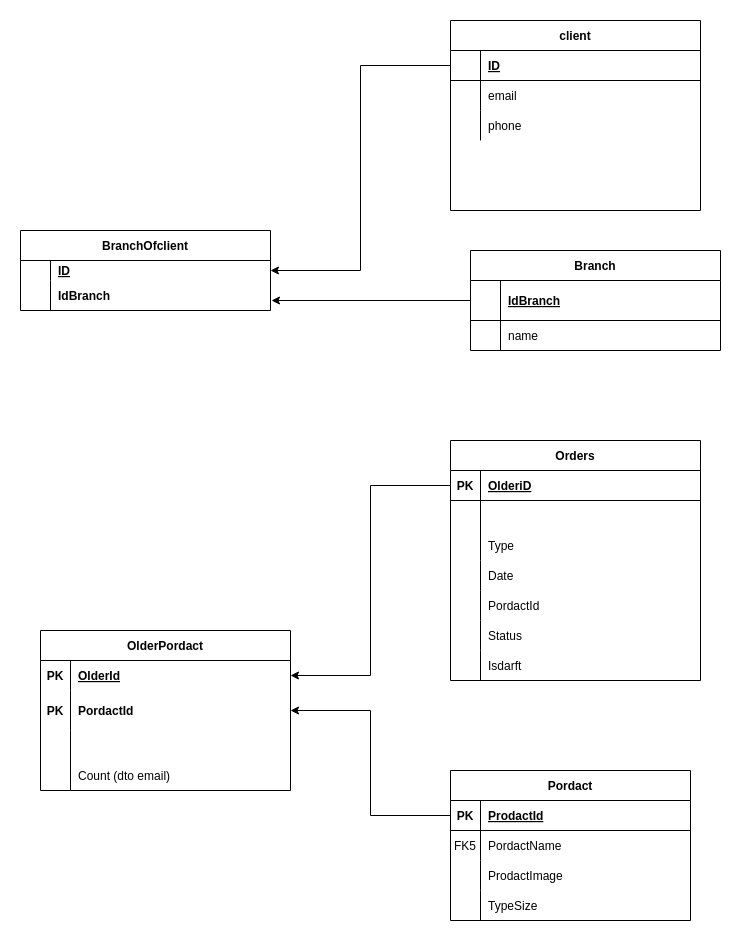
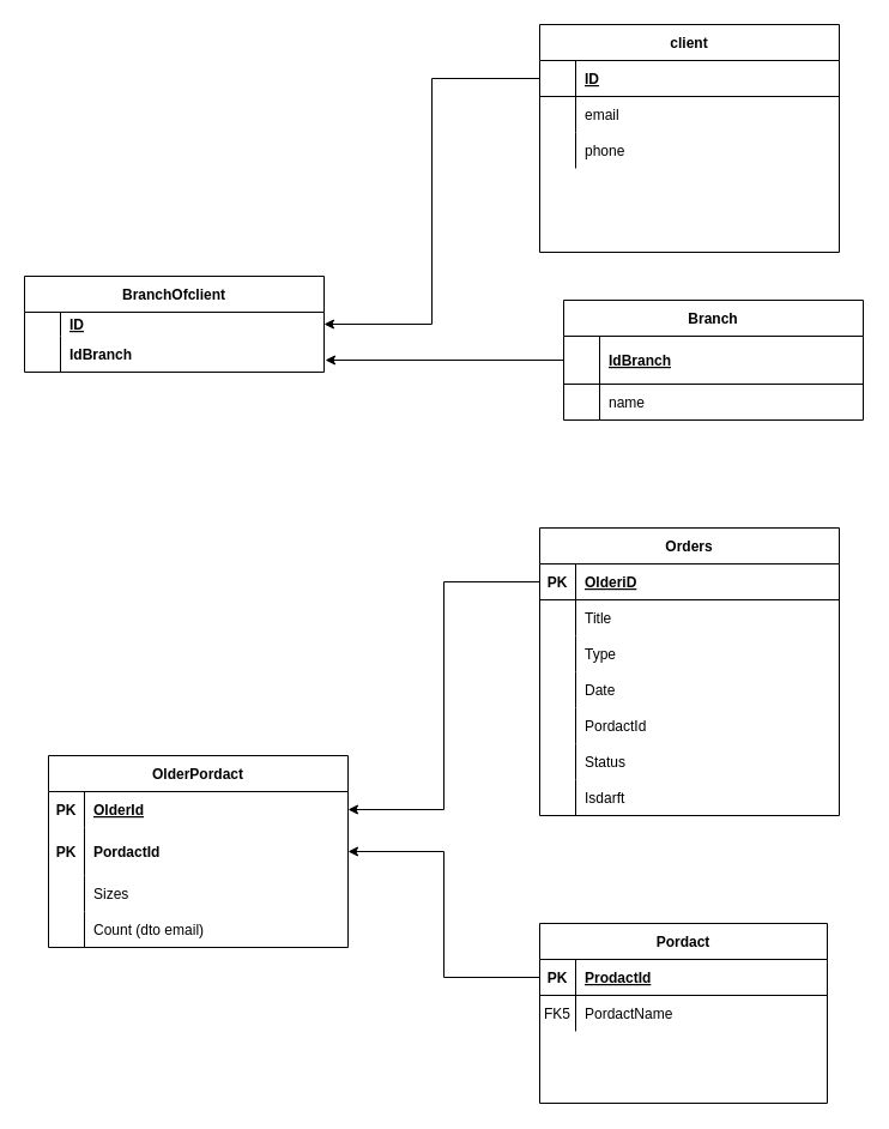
  <mxCell id="0" />
  <mxCell id="1" parent="0" />
  <mxCell id="2" value="Pordact" style="shape=table;startSize=30;container=1;collapsible=1;childLayout=tableLayout;fixedRows=1;rowLines=0;fontStyle=1;align=center;resizeLast=1;" parent="1" vertex="1"><mxGeometry x="450" y="770" width="240" height="150" as="geometry" /></mxCell>
  <mxCell id="3" value="" style="shape=partialRectangle;collapsible=0;dropTarget=0;pointerEvents=0;fillColor=none;points=[[0,0.5],[1,0.5]];portConstraint=eastwest;top=0;left=0;right=0;bottom=1;" parent="2" vertex="1"><mxGeometry y="30" width="240" height="30" as="geometry" /></mxCell>
  <mxCell id="4" value="PK" style="shape=partialRectangle;overflow=hidden;connectable=0;fillColor=none;top=0;left=0;bottom=0;right=0;fontStyle=1;" parent="3" vertex="1"><mxGeometry width="30" height="30" as="geometry"><mxRectangle width="30" height="30" as="alternateBounds" /></mxGeometry></mxCell>
  <mxCell id="5" value="ProdactId" style="shape=partialRectangle;overflow=hidden;connectable=0;fillColor=none;top=0;left=0;bottom=0;right=0;align=left;spacingLeft=6;fontStyle=5;" parent="3" vertex="1"><mxGeometry x="30" width="210" height="30" as="geometry"><mxRectangle width="210" height="30" as="alternateBounds" /></mxGeometry></mxCell>
  <mxCell id="6" value="" style="shape=partialRectangle;collapsible=0;dropTarget=0;pointerEvents=0;fillColor=none;points=[[0,0.5],[1,0.5]];portConstraint=eastwest;top=0;left=0;right=0;bottom=0;" parent="2" vertex="1"><mxGeometry y="60" width="240" height="30" as="geometry" /></mxCell>
  <mxCell id="7" value="FK5" style="shape=partialRectangle;overflow=hidden;connectable=0;fillColor=none;top=0;left=0;bottom=0;right=0;" parent="6" vertex="1"><mxGeometry width="30" height="30" as="geometry"><mxRectangle width="30" height="30" as="alternateBounds" /></mxGeometry></mxCell>
  <mxCell id="8" value="PordactName" style="shape=partialRectangle;overflow=hidden;connectable=0;fillColor=none;top=0;left=0;bottom=0;right=0;align=left;spacingLeft=6;" parent="6" vertex="1"><mxGeometry x="30" width="210" height="30" as="geometry"><mxRectangle width="210" height="30" as="alternateBounds" /></mxGeometry></mxCell>
  <mxCell id="9" value="" style="shape=partialRectangle;collapsible=0;dropTarget=0;pointerEvents=0;fillColor=none;points=[[0,0.5],[1,0.5]];portConstraint=eastwest;top=0;left=0;right=0;bottom=0;" parent="2" vertex="1"><mxGeometry y="90" width="240" height="30" as="geometry" /></mxCell>
  <mxCell id="10" value="" style="shape=partialRectangle;overflow=hidden;connectable=0;fillColor=none;top=0;left=0;bottom=0;right=0;" parent="9" vertex="1"><mxGeometry width="30" height="30" as="geometry"><mxRectangle width="30" height="30" as="alternateBounds" /></mxGeometry></mxCell>
- <mxCell id="11" value="ProdactImage" style="shape=partialRectangle;overflow=hidden;connectable=0;fillColor=none;top=0;left=0;bottom=0;right=0;align=left;spacingLeft=6;" parent="9" vertex="1"><mxGeometry x="30" width="210" height="30" as="geometry"><mxRectangle width="210" height="30" as="alternateBounds" /></mxGeometry></mxCell>
  <mxCell id="12" value="" style="shape=partialRectangle;collapsible=0;dropTarget=0;pointerEvents=0;fillColor=none;points=[[0,0.5],[1,0.5]];portConstraint=eastwest;top=0;left=0;right=0;bottom=0;" parent="2" vertex="1"><mxGeometry y="120" width="240" height="30" as="geometry" /></mxCell>
  <mxCell id="13" value="" style="shape=partialRectangle;overflow=hidden;connectable=0;fillColor=none;top=0;left=0;bottom=0;right=0;" parent="12" vertex="1"><mxGeometry width="30" height="30" as="geometry"><mxRectangle width="30" height="30" as="alternateBounds" /></mxGeometry></mxCell>
- <mxCell id="14" value="TypeSize" style="shape=partialRectangle;overflow=hidden;connectable=0;fillColor=none;top=0;left=0;bottom=0;right=0;align=left;spacingLeft=6;" parent="12" vertex="1"><mxGeometry x="30" width="210" height="30" as="geometry"><mxRectangle width="210" height="30" as="alternateBounds" /></mxGeometry></mxCell>
  <mxCell id="15" value="client" style="shape=table;startSize=30;container=1;collapsible=1;childLayout=tableLayout;fixedRows=1;rowLines=0;fontStyle=1;align=center;resizeLast=1;" parent="1" vertex="1"><mxGeometry x="450" y="20" width="250" height="190" as="geometry" /></mxCell>
  <mxCell id="16" value="" style="shape=partialRectangle;collapsible=0;dropTarget=0;pointerEvents=0;fillColor=none;points=[[0,0.5],[1,0.5]];portConstraint=eastwest;top=0;left=0;right=0;bottom=1;" parent="15" vertex="1"><mxGeometry y="30" width="250" height="30" as="geometry" /></mxCell>
  <mxCell id="17" value="" style="shape=partialRectangle;overflow=hidden;connectable=0;fillColor=none;top=0;left=0;bottom=0;right=0;fontStyle=1;" parent="16" vertex="1"><mxGeometry width="30" height="30" as="geometry"><mxRectangle width="30" height="30" as="alternateBounds" /></mxGeometry></mxCell>
  <mxCell id="18" value="ID" style="shape=partialRectangle;overflow=hidden;connectable=0;fillColor=none;top=0;left=0;bottom=0;right=0;align=left;spacingLeft=6;fontStyle=5;" parent="16" vertex="1"><mxGeometry x="30" width="220" height="30" as="geometry"><mxRectangle width="220" height="30" as="alternateBounds" /></mxGeometry></mxCell>
  <mxCell id="19" value="" style="shape=partialRectangle;collapsible=0;dropTarget=0;pointerEvents=0;fillColor=none;points=[[0,0.5],[1,0.5]];portConstraint=eastwest;top=0;left=0;right=0;bottom=0;" parent="15" vertex="1"><mxGeometry y="60" width="250" height="30" as="geometry" /></mxCell>
  <mxCell id="20" value="" style="shape=partialRectangle;overflow=hidden;connectable=0;fillColor=none;top=0;left=0;bottom=0;right=0;" parent="19" vertex="1"><mxGeometry width="30" height="30" as="geometry"><mxRectangle width="30" height="30" as="alternateBounds" /></mxGeometry></mxCell>
  <mxCell id="21" value="email" style="shape=partialRectangle;overflow=hidden;connectable=0;fillColor=none;top=0;left=0;bottom=0;right=0;align=left;spacingLeft=6;" parent="19" vertex="1"><mxGeometry x="30" width="220" height="30" as="geometry"><mxRectangle width="220" height="30" as="alternateBounds" /></mxGeometry></mxCell>
  <mxCell id="22" value="" style="shape=partialRectangle;collapsible=0;dropTarget=0;pointerEvents=0;fillColor=none;points=[[0,0.5],[1,0.5]];portConstraint=eastwest;top=0;left=0;right=0;bottom=0;" parent="15" vertex="1"><mxGeometry y="90" width="250" height="30" as="geometry" /></mxCell>
  <mxCell id="23" value="" style="shape=partialRectangle;overflow=hidden;connectable=0;fillColor=none;top=0;left=0;bottom=0;right=0;" parent="22" vertex="1"><mxGeometry width="30" height="30" as="geometry"><mxRectangle width="30" height="30" as="alternateBounds" /></mxGeometry></mxCell>
  <mxCell id="24" value="phone" style="shape=partialRectangle;overflow=hidden;connectable=0;fillColor=none;top=0;left=0;bottom=0;right=0;align=left;spacingLeft=6;" parent="22" vertex="1"><mxGeometry x="30" width="220" height="30" as="geometry"><mxRectangle width="220" height="30" as="alternateBounds" /></mxGeometry></mxCell>
  <mxCell id="25" value="Orders" style="shape=table;startSize=30;container=1;collapsible=1;childLayout=tableLayout;fixedRows=1;rowLines=0;fontStyle=1;align=center;resizeLast=1;" parent="1" vertex="1"><mxGeometry x="450" y="440" width="250" height="240" as="geometry"><mxRectangle x="450" y="120" width="80" height="30" as="alternateBounds" /></mxGeometry></mxCell>
  <mxCell id="26" value="" style="shape=partialRectangle;collapsible=0;dropTarget=0;pointerEvents=0;fillColor=none;points=[[0,0.5],[1,0.5]];portConstraint=eastwest;top=0;left=0;right=0;bottom=1;" parent="25" vertex="1"><mxGeometry y="30" width="250" height="30" as="geometry" /></mxCell>
  <mxCell id="27" value="PK" style="shape=partialRectangle;overflow=hidden;connectable=0;fillColor=none;top=0;left=0;bottom=0;right=0;fontStyle=1;" parent="26" vertex="1"><mxGeometry width="30" height="30" as="geometry"><mxRectangle width="30" height="30" as="alternateBounds" /></mxGeometry></mxCell>
  <mxCell id="28" value="OlderiD" style="shape=partialRectangle;overflow=hidden;connectable=0;fillColor=none;top=0;left=0;bottom=0;right=0;align=left;spacingLeft=6;fontStyle=5;" parent="26" vertex="1"><mxGeometry x="30" width="220" height="30" as="geometry"><mxRectangle width="220" height="30" as="alternateBounds" /></mxGeometry></mxCell>
  <mxCell id="29" value="" style="shape=partialRectangle;collapsible=0;dropTarget=0;pointerEvents=0;fillColor=none;points=[[0,0.5],[1,0.5]];portConstraint=eastwest;top=0;left=0;right=0;bottom=0;" parent="25" vertex="1"><mxGeometry y="60" width="250" height="30" as="geometry" /></mxCell>
  <mxCell id="30" value="" style="shape=partialRectangle;overflow=hidden;connectable=0;fillColor=none;top=0;left=0;bottom=0;right=0;" parent="29" vertex="1"><mxGeometry width="30" height="30" as="geometry"><mxRectangle width="30" height="30" as="alternateBounds" /></mxGeometry></mxCell>
+ <mxCell id="31" value="Title" style="shape=partialRectangle;overflow=hidden;connectable=0;fillColor=none;top=0;left=0;bottom=0;right=0;align=left;spacingLeft=6;" parent="29" vertex="1"><mxGeometry x="30" width="220" height="30" as="geometry"><mxRectangle width="220" height="30" as="alternateBounds" /></mxGeometry></mxCell>
  <mxCell id="32" value="" style="shape=partialRectangle;collapsible=0;dropTarget=0;pointerEvents=0;fillColor=none;points=[[0,0.5],[1,0.5]];portConstraint=eastwest;top=0;left=0;right=0;bottom=0;" parent="25" vertex="1"><mxGeometry y="90" width="250" height="30" as="geometry" /></mxCell>
  <mxCell id="33" value="" style="shape=partialRectangle;overflow=hidden;connectable=0;fillColor=none;top=0;left=0;bottom=0;right=0;" parent="32" vertex="1"><mxGeometry width="30" height="30" as="geometry"><mxRectangle width="30" height="30" as="alternateBounds" /></mxGeometry></mxCell>
  <mxCell id="34" value="Type" style="shape=partialRectangle;overflow=hidden;connectable=0;fillColor=none;top=0;left=0;bottom=0;right=0;align=left;spacingLeft=6;" parent="32" vertex="1"><mxGeometry x="30" width="220" height="30" as="geometry"><mxRectangle width="220" height="30" as="alternateBounds" /></mxGeometry></mxCell>
  <mxCell id="35" value="" style="shape=partialRectangle;collapsible=0;dropTarget=0;pointerEvents=0;fillColor=none;points=[[0,0.5],[1,0.5]];portConstraint=eastwest;top=0;left=0;right=0;bottom=0;" parent="25" vertex="1"><mxGeometry y="120" width="250" height="30" as="geometry" /></mxCell>
  <mxCell id="36" value="" style="shape=partialRectangle;overflow=hidden;connectable=0;fillColor=none;top=0;left=0;bottom=0;right=0;" parent="35" vertex="1"><mxGeometry width="30" height="30" as="geometry"><mxRectangle width="30" height="30" as="alternateBounds" /></mxGeometry></mxCell>
  <mxCell id="37" value="Date" style="shape=partialRectangle;overflow=hidden;connectable=0;fillColor=none;top=0;left=0;bottom=0;right=0;align=left;spacingLeft=6;" parent="35" vertex="1"><mxGeometry x="30" width="220" height="30" as="geometry"><mxRectangle width="220" height="30" as="alternateBounds" /></mxGeometry></mxCell>
  <mxCell id="38" value="" style="shape=partialRectangle;collapsible=0;dropTarget=0;pointerEvents=0;fillColor=none;points=[[0,0.5],[1,0.5]];portConstraint=eastwest;top=0;left=0;right=0;bottom=0;" parent="25" vertex="1"><mxGeometry y="150" width="250" height="30" as="geometry" /></mxCell>
  <mxCell id="39" value="" style="shape=partialRectangle;overflow=hidden;connectable=0;fillColor=none;top=0;left=0;bottom=0;right=0;" parent="38" vertex="1"><mxGeometry width="30" height="30" as="geometry"><mxRectangle width="30" height="30" as="alternateBounds" /></mxGeometry></mxCell>
  <mxCell id="40" value="PordactId" style="shape=partialRectangle;overflow=hidden;connectable=0;fillColor=none;top=0;left=0;bottom=0;right=0;align=left;spacingLeft=6;" parent="38" vertex="1"><mxGeometry x="30" width="220" height="30" as="geometry"><mxRectangle width="220" height="30" as="alternateBounds" /></mxGeometry></mxCell>
  <mxCell id="41" value="" style="shape=partialRectangle;collapsible=0;dropTarget=0;pointerEvents=0;fillColor=none;points=[[0,0.5],[1,0.5]];portConstraint=eastwest;top=0;left=0;right=0;bottom=0;" parent="25" vertex="1"><mxGeometry y="180" width="250" height="30" as="geometry" /></mxCell>
  <mxCell id="42" value="" style="shape=partialRectangle;overflow=hidden;connectable=0;fillColor=none;top=0;left=0;bottom=0;right=0;" parent="41" vertex="1"><mxGeometry width="30" height="30" as="geometry"><mxRectangle width="30" height="30" as="alternateBounds" /></mxGeometry></mxCell>
  <mxCell id="43" value="Status" style="shape=partialRectangle;overflow=hidden;connectable=0;fillColor=none;top=0;left=0;bottom=0;right=0;align=left;spacingLeft=6;" parent="41" vertex="1"><mxGeometry x="30" width="220" height="30" as="geometry"><mxRectangle width="220" height="30" as="alternateBounds" /></mxGeometry></mxCell>
  <mxCell id="44" value="" style="shape=partialRectangle;collapsible=0;dropTarget=0;pointerEvents=0;fillColor=none;points=[[0,0.5],[1,0.5]];portConstraint=eastwest;top=0;left=0;right=0;bottom=0;" parent="25" vertex="1"><mxGeometry y="210" width="250" height="30" as="geometry" /></mxCell>
  <mxCell id="45" value="" style="shape=partialRectangle;overflow=hidden;connectable=0;fillColor=none;top=0;left=0;bottom=0;right=0;" parent="44" vertex="1"><mxGeometry width="30" height="30" as="geometry"><mxRectangle width="30" height="30" as="alternateBounds" /></mxGeometry></mxCell>
  <mxCell id="46" value="Isdarft" style="shape=partialRectangle;overflow=hidden;connectable=0;fillColor=none;top=0;left=0;bottom=0;right=0;align=left;spacingLeft=6;" parent="44" vertex="1"><mxGeometry x="30" width="220" height="30" as="geometry"><mxRectangle width="220" height="30" as="alternateBounds" /></mxGeometry></mxCell>
  <mxCell id="47" value="OlderPordact" style="shape=table;startSize=30;container=1;collapsible=1;childLayout=tableLayout;fixedRows=1;rowLines=0;fontStyle=1;align=center;resizeLast=1;" parent="1" vertex="1"><mxGeometry x="40" y="630" width="250" height="160" as="geometry" /></mxCell>
  <mxCell id="48" value="" style="shape=partialRectangle;collapsible=0;dropTarget=0;pointerEvents=0;fillColor=none;points=[[0,0.5],[1,0.5]];portConstraint=eastwest;top=0;left=0;right=0;bottom=1;fontColor=default;strokeColor=none;" parent="47" vertex="1"><mxGeometry y="30" width="250" height="30" as="geometry" /></mxCell>
  <mxCell id="49" value="PK" style="shape=partialRectangle;overflow=hidden;connectable=0;fillColor=none;top=0;left=0;bottom=0;right=0;fontStyle=1;" parent="48" vertex="1"><mxGeometry width="30" height="30" as="geometry"><mxRectangle width="30" height="30" as="alternateBounds" /></mxGeometry></mxCell>
  <mxCell id="50" value="OlderId" style="shape=partialRectangle;overflow=hidden;connectable=0;fillColor=none;top=0;left=0;bottom=0;right=0;align=left;spacingLeft=6;fontStyle=5;" parent="48" vertex="1"><mxGeometry x="30" width="220" height="30" as="geometry"><mxRectangle width="220" height="30" as="alternateBounds" /></mxGeometry></mxCell>
  <mxCell id="51" value="" style="shape=partialRectangle;collapsible=0;dropTarget=0;pointerEvents=0;fillColor=none;points=[[0,0.5],[1,0.5]];portConstraint=eastwest;top=0;left=0;right=0;bottom=0;strokeColor=default;strokeWidth=4;" parent="47" vertex="1"><mxGeometry y="60" width="250" height="40" as="geometry" /></mxCell>
  <mxCell id="52" value="PK" style="shape=partialRectangle;overflow=hidden;connectable=0;fillColor=none;top=0;left=0;bottom=0;right=0;fontStyle=1" parent="51" vertex="1"><mxGeometry width="30" height="40" as="geometry"><mxRectangle width="30" height="40" as="alternateBounds" /></mxGeometry></mxCell>
  <mxCell id="53" value="PordactId" style="shape=partialRectangle;overflow=hidden;connectable=0;fillColor=none;top=0;left=0;bottom=0;right=0;align=left;spacingLeft=6;fontStyle=1" parent="51" vertex="1"><mxGeometry x="30" width="220" height="40" as="geometry"><mxRectangle width="220" height="40" as="alternateBounds" /></mxGeometry></mxCell>
  <mxCell id="54" value="" style="shape=partialRectangle;collapsible=0;dropTarget=0;pointerEvents=0;fillColor=none;points=[[0,0.5],[1,0.5]];portConstraint=eastwest;top=0;left=0;right=0;bottom=0;" parent="47" vertex="1"><mxGeometry y="100" width="250" height="30" as="geometry" /></mxCell>
  <mxCell id="55" value="" style="shape=partialRectangle;overflow=hidden;connectable=0;fillColor=none;top=0;left=0;bottom=0;right=0;" parent="54" vertex="1"><mxGeometry width="30" height="30" as="geometry"><mxRectangle width="30" height="30" as="alternateBounds" /></mxGeometry></mxCell>
+ <mxCell id="56" value="Sizes" style="shape=partialRectangle;overflow=hidden;connectable=0;fillColor=none;top=0;left=0;bottom=0;right=0;align=left;spacingLeft=6;" parent="54" vertex="1"><mxGeometry x="30" width="220" height="30" as="geometry"><mxRectangle width="220" height="30" as="alternateBounds" /></mxGeometry></mxCell>
  <mxCell id="57" value="" style="shape=partialRectangle;collapsible=0;dropTarget=0;pointerEvents=0;fillColor=none;points=[[0,0.5],[1,0.5]];portConstraint=eastwest;top=0;left=0;right=0;bottom=0;" parent="47" vertex="1"><mxGeometry y="130" width="250" height="30" as="geometry" /></mxCell>
  <mxCell id="58" value="" style="shape=partialRectangle;overflow=hidden;connectable=0;fillColor=none;top=0;left=0;bottom=0;right=0;" parent="57" vertex="1"><mxGeometry width="30" height="30" as="geometry"><mxRectangle width="30" height="30" as="alternateBounds" /></mxGeometry></mxCell>
  <mxCell id="59" value="Count (dto email)" style="shape=partialRectangle;overflow=hidden;connectable=0;fillColor=none;top=0;left=0;bottom=0;right=0;align=left;spacingLeft=6;" parent="57" vertex="1"><mxGeometry x="30" width="220" height="30" as="geometry"><mxRectangle width="220" height="30" as="alternateBounds" /></mxGeometry></mxCell>
  <mxCell id="60" style="edgeStyle=orthogonalEdgeStyle;rounded=0;orthogonalLoop=1;jettySize=auto;html=1;exitX=0;exitY=0.5;exitDx=0;exitDy=0;entryX=1;entryY=0.5;entryDx=0;entryDy=0;fontFamily=Helvetica;fontSize=12;fontColor=default;startSize=30;" parent="1" source="26" target="48" edge="1"><mxGeometry relative="1" as="geometry" /></mxCell>
  <mxCell id="61" value="Branch" style="shape=table;startSize=30;container=1;collapsible=1;childLayout=tableLayout;fixedRows=1;rowLines=0;fontStyle=1;align=center;resizeLast=1;" parent="1" vertex="1"><mxGeometry x="470" y="250" width="250" height="100" as="geometry" /></mxCell>
  <mxCell id="62" value="" style="shape=partialRectangle;collapsible=0;dropTarget=0;pointerEvents=0;fillColor=none;points=[[0,0.5],[1,0.5]];portConstraint=eastwest;top=0;left=0;right=0;bottom=1;" parent="61" vertex="1"><mxGeometry y="30" width="250" height="40" as="geometry" /></mxCell>
  <mxCell id="63" value="" style="shape=partialRectangle;overflow=hidden;connectable=0;fillColor=none;top=0;left=0;bottom=0;right=0;fontStyle=1;" parent="62" vertex="1"><mxGeometry width="30" height="40" as="geometry"><mxRectangle width="30" height="40" as="alternateBounds" /></mxGeometry></mxCell>
  <mxCell id="64" value="IdBranch" style="shape=partialRectangle;overflow=hidden;connectable=0;fillColor=none;top=0;left=0;bottom=0;right=0;align=left;spacingLeft=6;fontStyle=5;" parent="62" vertex="1"><mxGeometry x="30" width="220" height="40" as="geometry"><mxRectangle width="220" height="40" as="alternateBounds" /></mxGeometry></mxCell>
  <mxCell id="65" value="" style="shape=partialRectangle;collapsible=0;dropTarget=0;pointerEvents=0;fillColor=none;points=[[0,0.5],[1,0.5]];portConstraint=eastwest;top=0;left=0;right=0;bottom=0;" parent="61" vertex="1"><mxGeometry y="70" width="250" height="30" as="geometry" /></mxCell>
  <mxCell id="66" value="" style="shape=partialRectangle;overflow=hidden;connectable=0;fillColor=none;top=0;left=0;bottom=0;right=0;" parent="65" vertex="1"><mxGeometry width="30" height="30" as="geometry"><mxRectangle width="30" height="30" as="alternateBounds" /></mxGeometry></mxCell>
  <mxCell id="67" value="name" style="shape=partialRectangle;overflow=hidden;connectable=0;fillColor=none;top=0;left=0;bottom=0;right=0;align=left;spacingLeft=6;" parent="65" vertex="1"><mxGeometry x="30" width="220" height="30" as="geometry"><mxRectangle width="220" height="30" as="alternateBounds" /></mxGeometry></mxCell>
  <mxCell id="68" value="BranchOfclient" style="shape=table;startSize=30;container=1;collapsible=1;childLayout=tableLayout;fixedRows=1;rowLines=0;fontStyle=1;align=center;resizeLast=1;" parent="1" vertex="1"><mxGeometry x="20" y="230" width="250" height="80" as="geometry" /></mxCell>
  <mxCell id="69" value="" style="shape=partialRectangle;collapsible=0;dropTarget=0;pointerEvents=0;fillColor=none;points=[[0,0.5],[1,0.5]];portConstraint=eastwest;top=0;left=0;right=0;bottom=1;strokeColor=none;" parent="68" vertex="1"><mxGeometry y="30" width="250" height="20" as="geometry" /></mxCell>
  <mxCell id="70" value="" style="shape=partialRectangle;overflow=hidden;connectable=0;fillColor=none;top=0;left=0;bottom=0;right=0;fontStyle=1;" parent="69" vertex="1"><mxGeometry width="30" height="20" as="geometry"><mxRectangle width="30" height="20" as="alternateBounds" /></mxGeometry></mxCell>
  <mxCell id="71" value="ID" style="shape=partialRectangle;overflow=hidden;connectable=0;fillColor=none;top=0;left=0;bottom=0;right=0;align=left;spacingLeft=6;fontStyle=5;" parent="69" vertex="1"><mxGeometry x="30" width="220" height="20" as="geometry"><mxRectangle width="220" height="20" as="alternateBounds" /></mxGeometry></mxCell>
  <mxCell id="72" value="" style="shape=partialRectangle;collapsible=0;dropTarget=0;pointerEvents=0;fillColor=none;points=[[0,0.5],[1,0.5]];portConstraint=eastwest;top=0;left=0;right=0;bottom=0;strokeColor=default;strokeWidth=2;perimeterSpacing=1;" parent="68" vertex="1"><mxGeometry y="50" width="250" height="30" as="geometry" /></mxCell>
  <mxCell id="73" value="" style="shape=partialRectangle;overflow=hidden;connectable=0;fillColor=none;top=0;left=0;bottom=0;right=0;" parent="72" vertex="1"><mxGeometry width="30" height="30" as="geometry"><mxRectangle width="30" height="30" as="alternateBounds" /></mxGeometry></mxCell>
  <mxCell id="74" value="IdBranch" style="shape=partialRectangle;overflow=hidden;connectable=0;fillColor=none;top=0;left=0;bottom=0;right=0;align=left;spacingLeft=6;fontStyle=1" parent="72" vertex="1"><mxGeometry x="30" width="220" height="30" as="geometry"><mxRectangle width="220" height="30" as="alternateBounds" /></mxGeometry></mxCell>
  <mxCell id="75" style="edgeStyle=orthogonalEdgeStyle;rounded=0;orthogonalLoop=1;jettySize=auto;html=1;exitX=0;exitY=0.5;exitDx=0;exitDy=0;" parent="1" source="62" target="72" edge="1"><mxGeometry relative="1" as="geometry"><Array as="points"><mxPoint x="270" y="300" /><mxPoint x="270" y="300" /></Array></mxGeometry></mxCell>
  <mxCell id="76" style="edgeStyle=orthogonalEdgeStyle;rounded=0;orthogonalLoop=1;jettySize=auto;html=1;exitX=0;exitY=0.5;exitDx=0;exitDy=0;entryX=1;entryY=0.5;entryDx=0;entryDy=0;" parent="1" source="16" target="69" edge="1"><mxGeometry relative="1" as="geometry" /></mxCell>
  <mxCell id="77" style="edgeStyle=orthogonalEdgeStyle;rounded=0;orthogonalLoop=1;jettySize=auto;html=1;exitX=0;exitY=0.5;exitDx=0;exitDy=0;entryX=1;entryY=0.5;entryDx=0;entryDy=0;" edge="1" parent="1" source="3" target="47"><mxGeometry relative="1" as="geometry" /></mxCell>
